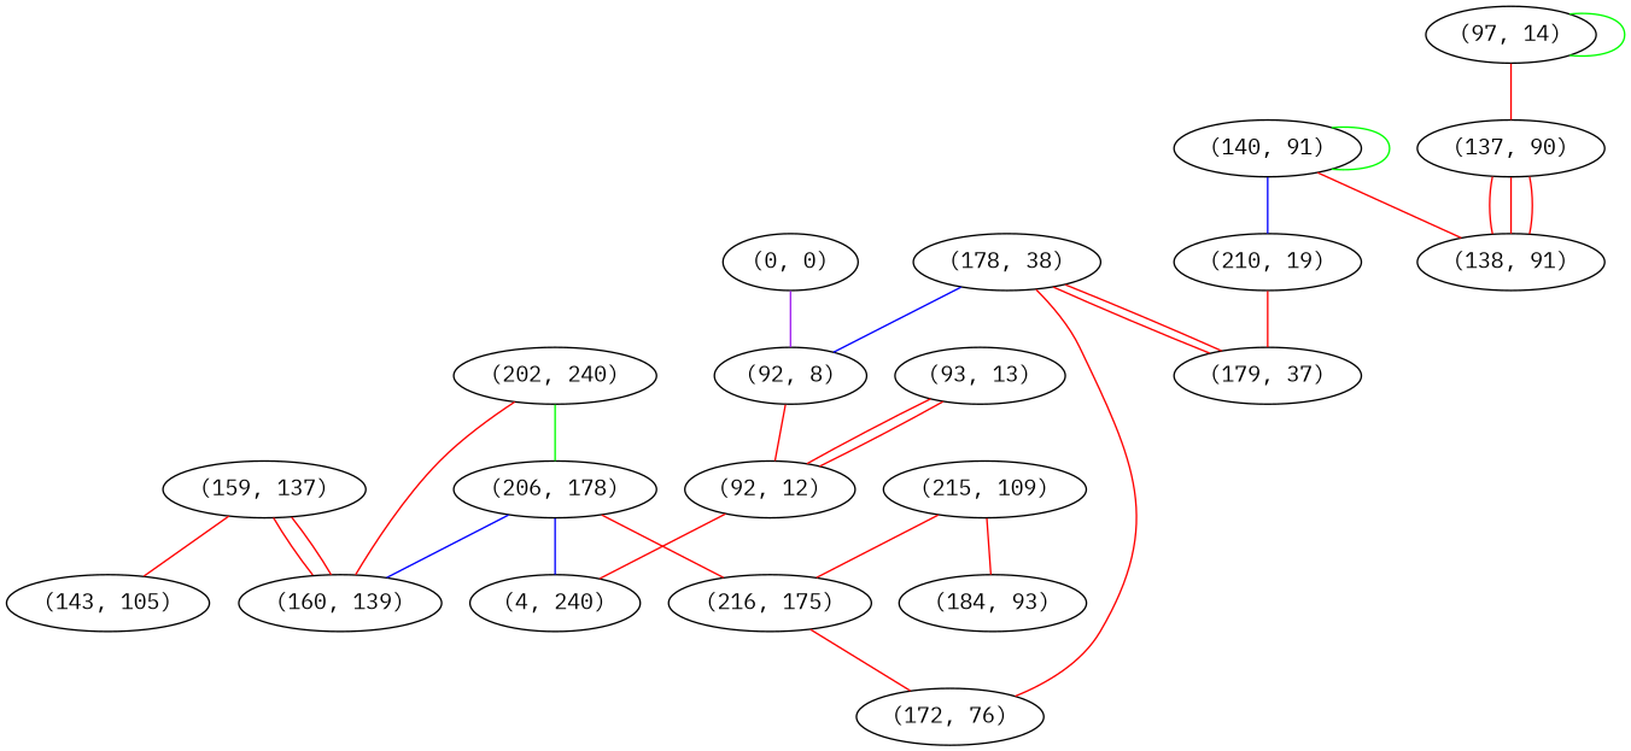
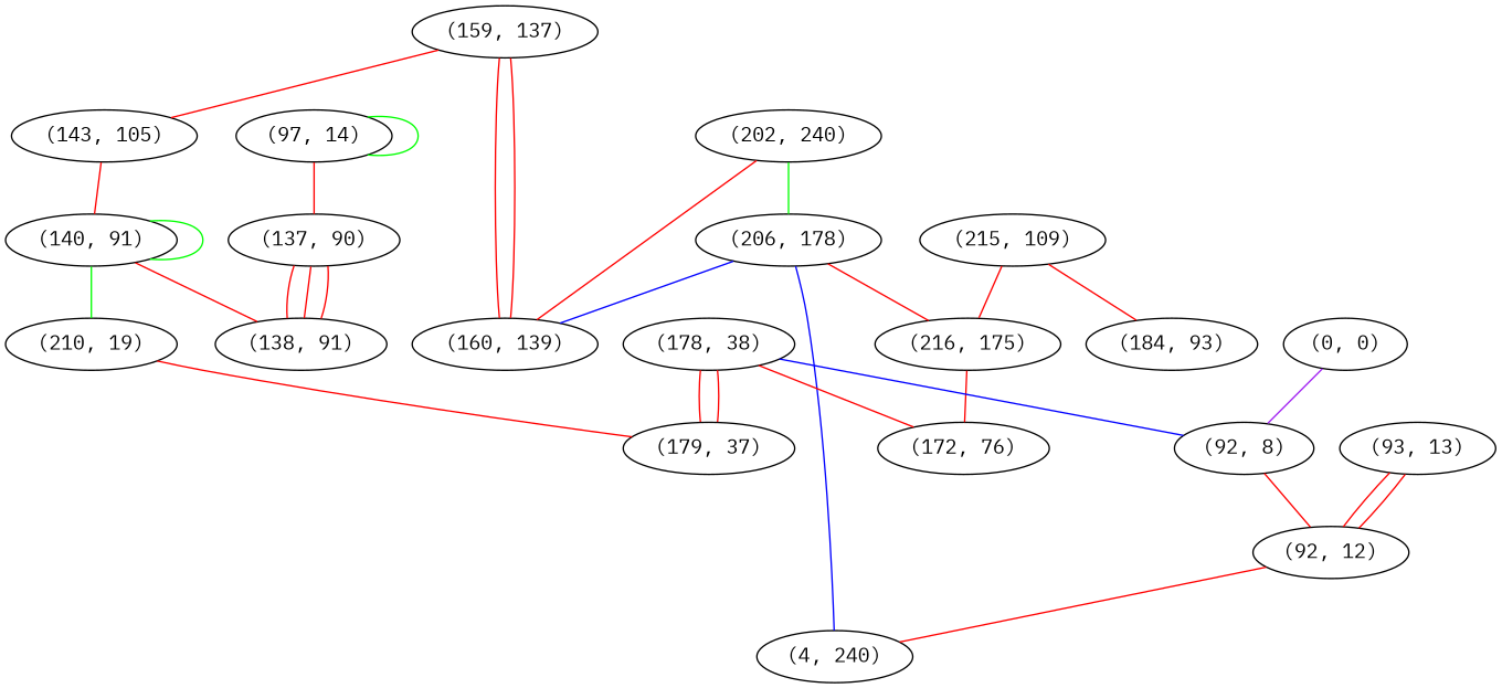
  graph {
    fontname="IBM Plex Mono"
    node [fontname="IBM Plex Mono"]
    edge [color=red fontname="IBM Plex Mono" weight=1]
    "(159, 137)"
    "(143, 105)"
    "(160, 139)"
    "(140, 91)"
    "(202, 240)"
    "(206, 178)"
    "(216, 175)"
    "(4, 240)"
    "(97, 14)"
    "(137, 90)"
    "(138, 91)"
    "(178, 38)"
    "(92, 8)"
    "(179, 37)"
    "(172, 76)"
    "(92, 12)"
    "(210, 19)"
    "(215, 109)"
    "(184, 93)"
    "(93, 13)"
    "(0, 0)"
    "(159, 137)" -- "(143, 105)"
    "(159, 137)" -- "(160, 139)"
    "(159, 137)" -- "(160, 139)"
+   "(143, 105)" -- "(140, 91)"
    "(140, 91)" -- "(140, 91)" [color=green weight=2]
    "(140, 91)" -- "(138, 91)"
-   "(140, 91)" -- "(210, 19)" [color=blue weight=3]
+   "(140, 91)" -- "(210, 19)" [color=green weight=3]
    "(202, 240)" -- "(160, 139)"
    "(202, 240)" -- "(206, 178)" [color=green weight=3]
    "(206, 178)" -- "(160, 139)" [color=blue weight=3]
    "(206, 178)" -- "(216, 175)"
    "(206, 178)" -- "(4, 240)" [color=blue weight=3]
    "(216, 175)" -- "(172, 76)"
    "(97, 14)" -- "(97, 14)" [color=green weight=2]
    "(97, 14)" -- "(137, 90)"
    "(137, 90)" -- "(138, 91)"
    "(137, 90)" -- "(138, 91)"
    "(137, 90)" -- "(138, 91)"
    "(178, 38)" -- "(92, 8)" [color=blue weight=3]
    "(178, 38)" -- "(179, 37)"
    "(178, 38)" -- "(179, 37)"
    "(178, 38)" -- "(172, 76)"
    "(92, 8)" -- "(92, 12)"
    "(92, 12)" -- "(4, 240)"
    "(210, 19)" -- "(179, 37)"
    "(215, 109)" -- "(216, 175)"
    "(215, 109)" -- "(184, 93)"
    "(93, 13)" -- "(92, 12)"
    "(93, 13)" -- "(92, 12)"
    "(0, 0)" -- "(92, 8)" [color=purple weight=4]
  }
